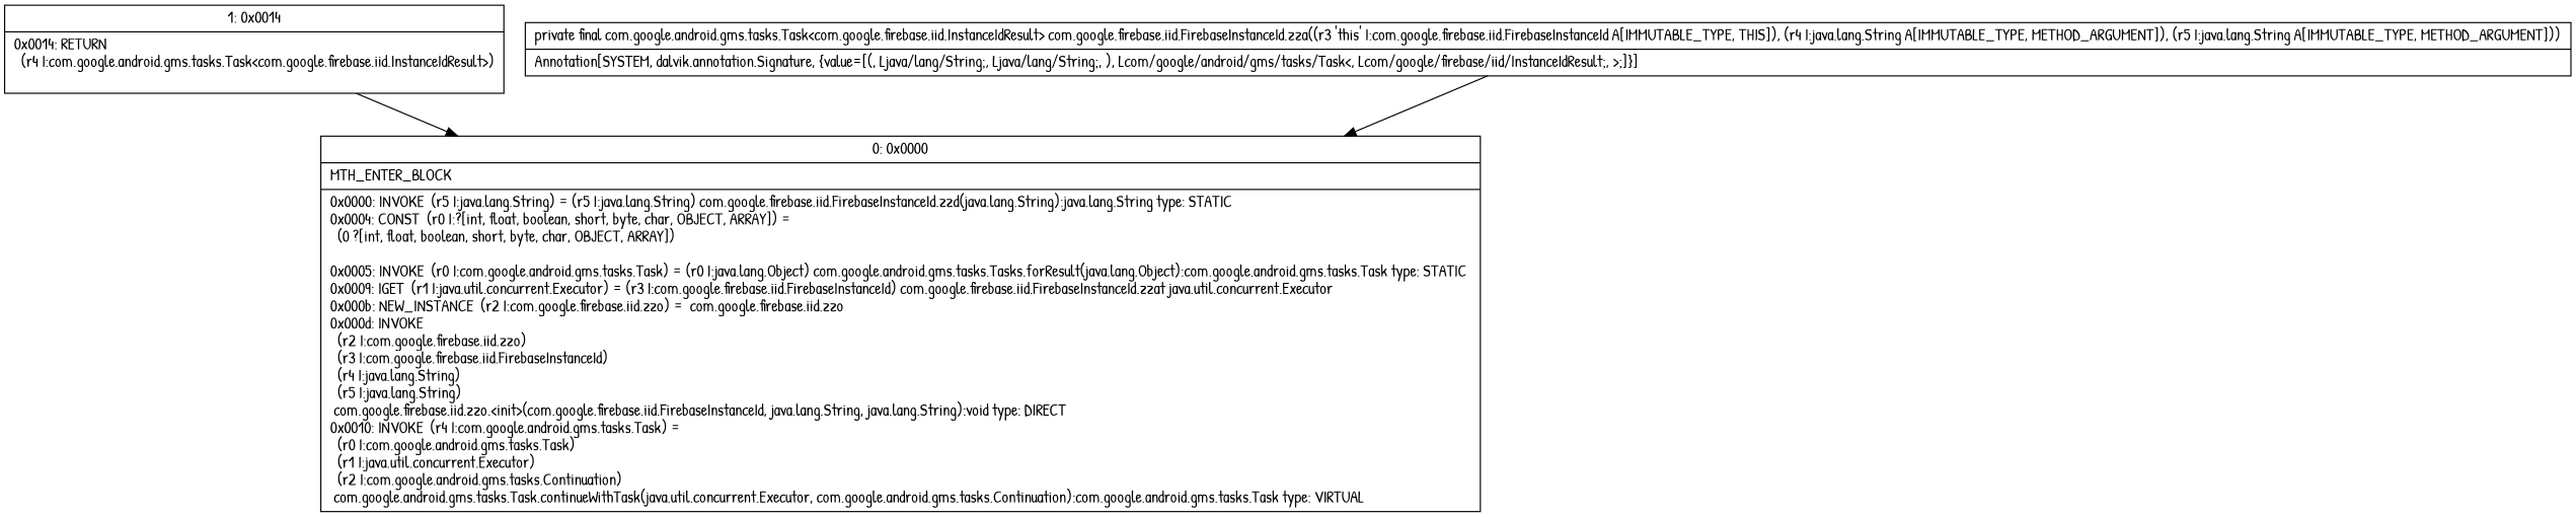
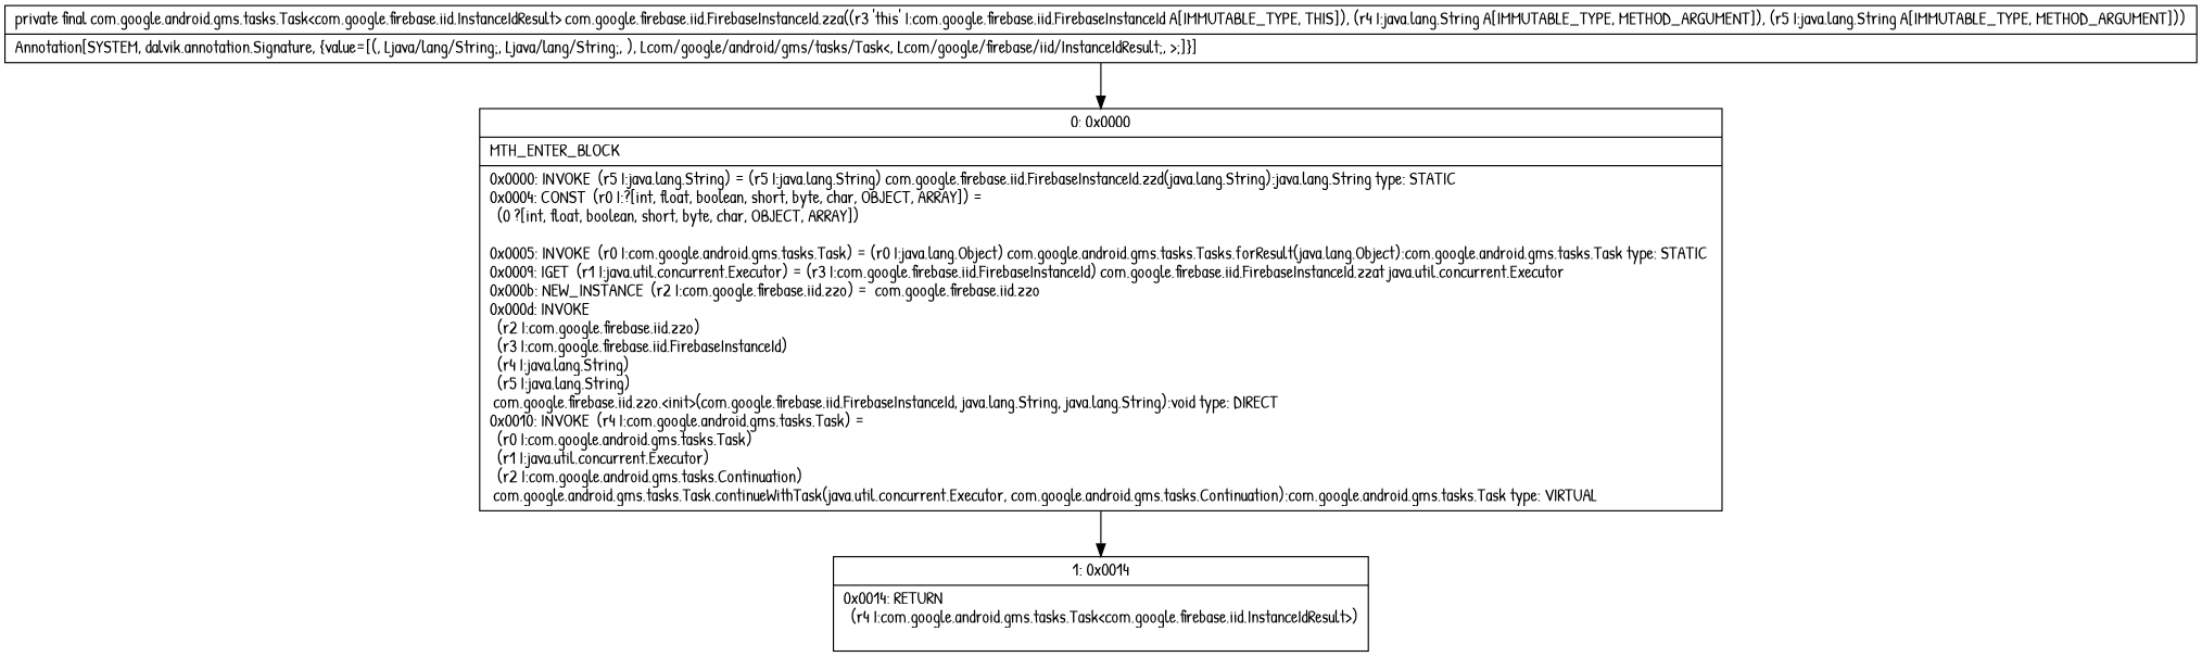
  digraph {
    fontname="Patrick Hand"
    node [shape=record fontname="Patrick Hand"]
    edge [fontname="Patrick Hand"]
    n1 [label="{0\:\ 0x0000|MTH_ENTER_BLOCK\l|0x0000: INVOKE  (r5 I:java.lang.String) = (r5 I:java.lang.String) com.google.firebase.iid.FirebaseInstanceId.zzd(java.lang.String):java.lang.String type: STATIC \l0x0004: CONST  (r0 I:?[int, float, boolean, short, byte, char, OBJECT, ARRAY]) = \l  (0 ?[int, float, boolean, short, byte, char, OBJECT, ARRAY])\l \l0x0005: INVOKE  (r0 I:com.google.android.gms.tasks.Task) = (r0 I:java.lang.Object) com.google.android.gms.tasks.Tasks.forResult(java.lang.Object):com.google.android.gms.tasks.Task type: STATIC \l0x0009: IGET  (r1 I:java.util.concurrent.Executor) = (r3 I:com.google.firebase.iid.FirebaseInstanceId) com.google.firebase.iid.FirebaseInstanceId.zzat java.util.concurrent.Executor \l0x000b: NEW_INSTANCE  (r2 I:com.google.firebase.iid.zzo) =  com.google.firebase.iid.zzo \l0x000d: INVOKE  \l  (r2 I:com.google.firebase.iid.zzo)\l  (r3 I:com.google.firebase.iid.FirebaseInstanceId)\l  (r4 I:java.lang.String)\l  (r5 I:java.lang.String)\l com.google.firebase.iid.zzo.\<init\>(com.google.firebase.iid.FirebaseInstanceId, java.lang.String, java.lang.String):void type: DIRECT \l0x0010: INVOKE  (r4 I:com.google.android.gms.tasks.Task) = \l  (r0 I:com.google.android.gms.tasks.Task)\l  (r1 I:java.util.concurrent.Executor)\l  (r2 I:com.google.android.gms.tasks.Continuation)\l com.google.android.gms.tasks.Task.continueWithTask(java.util.concurrent.Executor, com.google.android.gms.tasks.Continuation):com.google.android.gms.tasks.Task type: VIRTUAL \l}"]
    n2 [label="{1\:\ 0x0014|0x0014: RETURN  \l  (r4 I:com.google.android.gms.tasks.Task\<com.google.firebase.iid.InstanceIdResult\>)\l \l}"]
    n3 [label="{private final com.google.android.gms.tasks.Task\<com.google.firebase.iid.InstanceIdResult\> com.google.firebase.iid.FirebaseInstanceId.zza((r3 'this' I:com.google.firebase.iid.FirebaseInstanceId A[IMMUTABLE_TYPE, THIS]), (r4 I:java.lang.String A[IMMUTABLE_TYPE, METHOD_ARGUMENT]), (r5 I:java.lang.String A[IMMUTABLE_TYPE, METHOD_ARGUMENT]))  | Annotation[SYSTEM, dalvik.annotation.Signature, \{value=[(, Ljava\/lang\/String;, Ljava\/lang\/String;, ), Lcom\/google\/android\/gms\/tasks\/Task\<, Lcom\/google\/firebase\/iid\/InstanceIdResult;, \>;]\}]\l}"]
-   n2 -> n1
+   n1 -> n2
    n3 -> n1
  }
